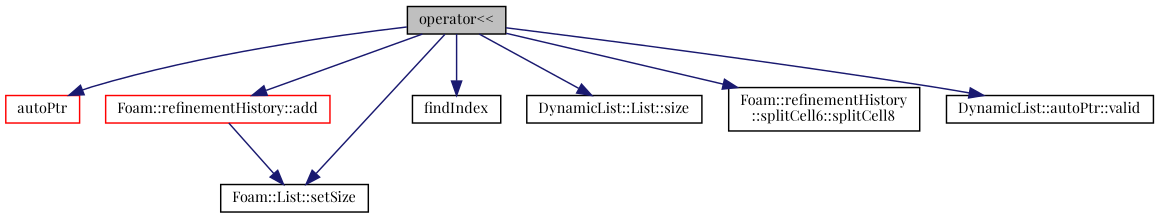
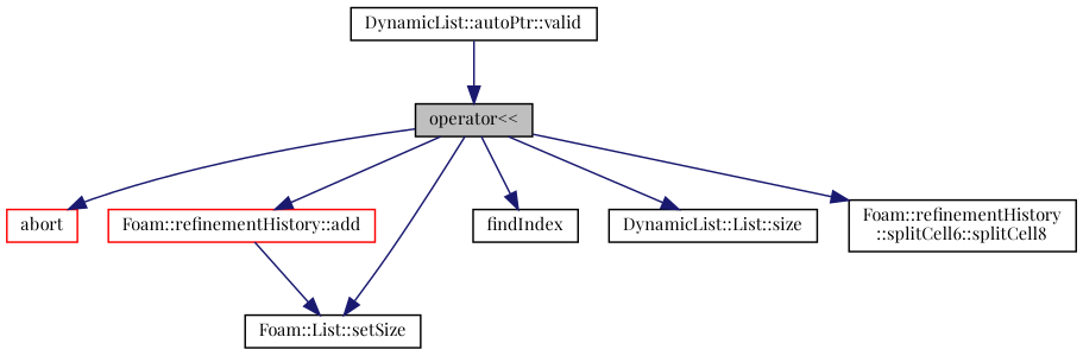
  digraph {
    fontname="Playfair Display"
    rankdir=TB
    node [color=black fontname="Playfair Display" fontsize=10 shape=record]
    edge [color=midnightblue fontname="Playfair Display" fontsize=10 labelfontname=Helvetica labelfontsize=10 style=solid]
    n1 [fillcolor=grey75 fontcolor=black height=0.2 label="operator\<\<" style=filled width=0.4]
-   n2 [color=red height=0.2 label=autoPtr width=0.4]
+   n2 [color=red height=0.2 label=abort width=0.4]
    n3 [color=red height=0.2 label="Foam::refinementHistory::add" width=0.4]
    n4 [height=0.2 label="Foam::List::setSize" width=0.4]
    n5 [height=0.2 label=findIndex width=0.4]
    n6 [height=0.2 label="DynamicList::List::size" width=0.4]
    n7 [height=0.2 label="Foam::refinementHistory\l::splitCell6::splitCell8" width=0.4]
    n8 [height=0.2 label="DynamicList::autoPtr::valid" width=0.4]
    n1 -> n2
    n1 -> n3
    n1 -> n4
    n1 -> n5
    n1 -> n6
    n1 -> n7
-   n1 -> n8
+   n8 -> n1
    n3 -> n4
  }
